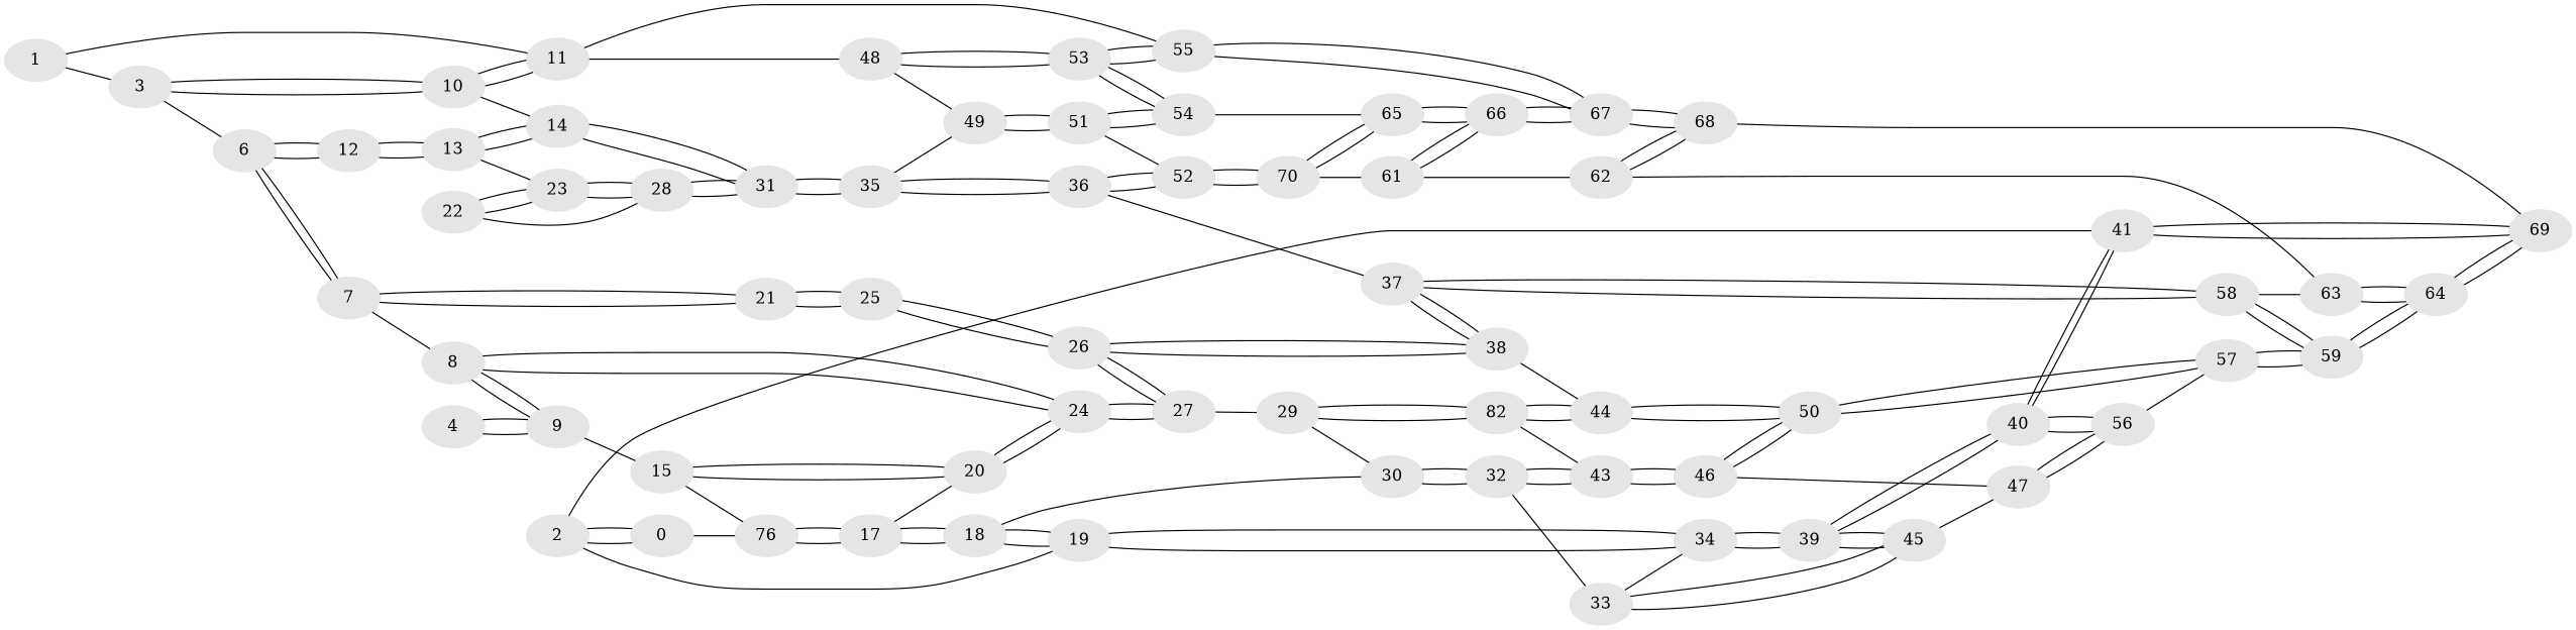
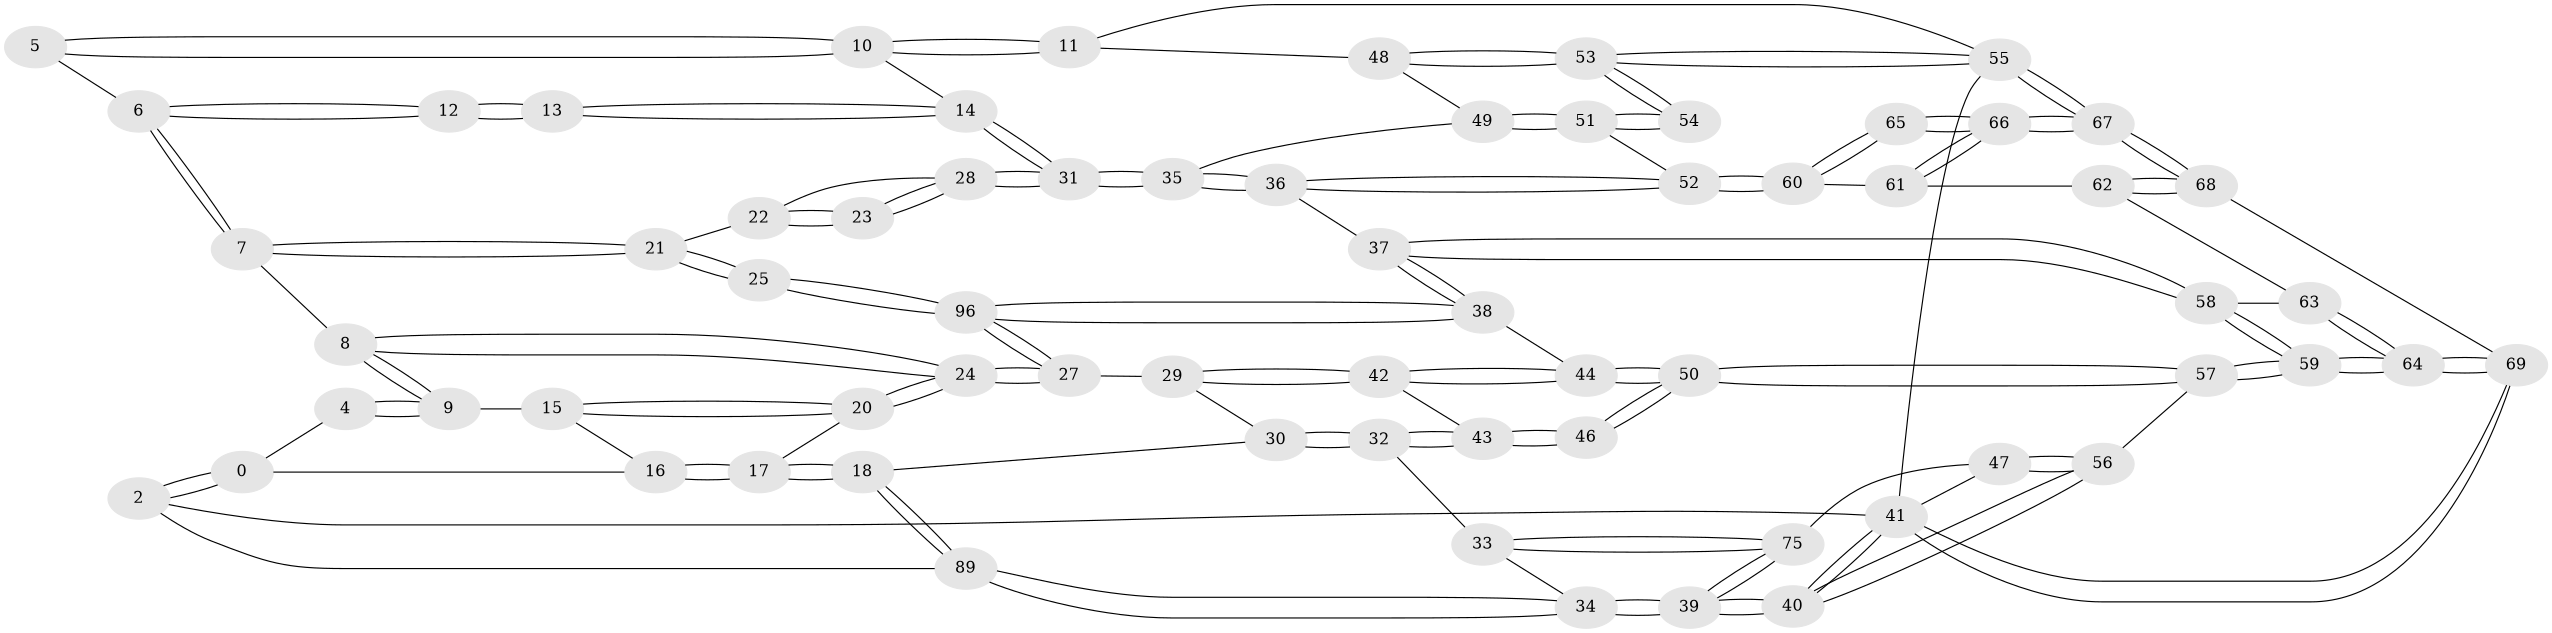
  graph {
    rankdir=LR
    node [color=gray90 style=filled]
-   1
-   5 [label=3]
+   5
    11
    n4 [label=0]
    2
-   19
+   19 [label=89]
    41
    6
    10
    48
    55
    4
-   16 [label=76]
+   16
    34
    69
    9
    17
    15
    7
    12
    14
    8
    21
    13
    24
    22
    25
    27
    20
    31
    49
    53
    67
    23
    28
    35
    18
    30
    32
    39
-   26
+   26 [label=96]
    29
    38
    44
-   42 [label=82]
+   42
    43
    33
    36
-   45
+   45 [label=75]
    46
    47
    40
    37
    52
    51
    58
-   60 [label=70]
+   60
    59
    63
    50
    56
    57
    54
    65
    61
    66
    68
    64
    62
-   1 -- 5
-   1 -- 11
    5 -- 6
    5 -- 10
    5 -- 10
    11 -- 48
    11 -- 55
+   n4 -- 4
    n4 -- 16
    2 -- n4
    2 -- n4
    2 -- 19
    2 -- 41
    19 -- 34
    19 -- 34
+   41 -- 55
    41 -- 69
    41 -- 69
    6 -- 7
    6 -- 7
    6 -- 12
    6 -- 12
    10 -- 11
    10 -- 11
    10 -- 14
    48 -- 49
    48 -- 53
    48 -- 53
    55 -- 67
    55 -- 67
    4 -- 9
    4 -- 9
    16 -- 17
    16 -- 17
    34 -- 39
    34 -- 39
    9 -- 15
    17 -- 20
    17 -- 18
    17 -- 18
    15 -- 16
    15 -- 20
    15 -- 20
    7 -- 8
    7 -- 21
    7 -- 21
    12 -- 13
    12 -- 13
    14 -- 31
    14 -- 31
    8 -- 9
    8 -- 9
    8 -- 24
    8 -- 24
+   21 -- 22
    21 -- 25
    21 -- 25
    13 -- 14
    13 -- 14
-   13 -- 23
    24 -- 27
    24 -- 27
    22 -- 23
    22 -- 23
    22 -- 28
    25 -- 26
    25 -- 26
    27 -- 29
    20 -- 24
    20 -- 24
    31 -- 35
    31 -- 35
    49 -- 51
    49 -- 51
    53 -- 55
    53 -- 55
    53 -- 54
    53 -- 54
    67 -- 68
    67 -- 68
    23 -- 28
    23 -- 28
    28 -- 31
    28 -- 31
    35 -- 49
    35 -- 36
    35 -- 36
    18 -- 19
    18 -- 19
    18 -- 30
    30 -- 32
    30 -- 32
    32 -- 43
    32 -- 43
    32 -- 33
    39 -- 45
    39 -- 45
    39 -- 40
    39 -- 40
    26 -- 27
    26 -- 27
    26 -- 38
    26 -- 38
    29 -- 30
    29 -- 42
    29 -- 42
    38 -- 44
    44 -- 50
    44 -- 50
    42 -- 44
    42 -- 44
    42 -- 43
    43 -- 46
    43 -- 46
    33 -- 34
    33 -- 45
    33 -- 45
    36 -- 37
    36 -- 52
    36 -- 52
    45 -- 47
-   46 -- 47
+   41 -- 47
    46 -- 50
    46 -- 50
    47 -- 56
    47 -- 56
    40 -- 41
    40 -- 41
    40 -- 56
    40 -- 56
    37 -- 38
    37 -- 38
    37 -- 58
    37 -- 58
    52 -- 60
    52 -- 60
    51 -- 52
    51 -- 54
    51 -- 54
    58 -- 59
    58 -- 59
    58 -- 63
    60 -- 65
    60 -- 65
    60 -- 61
    59 -- 64
    59 -- 64
    63 -- 64
    63 -- 64
    50 -- 57
    50 -- 57
    56 -- 57
    57 -- 59
    57 -- 59
-   54 -- 65
    65 -- 66
    65 -- 66
    61 -- 66
    61 -- 66
    61 -- 62
    66 -- 67
    66 -- 67
    68 -- 69
    64 -- 69
    64 -- 69
    62 -- 63
    62 -- 68
    62 -- 68
  }
